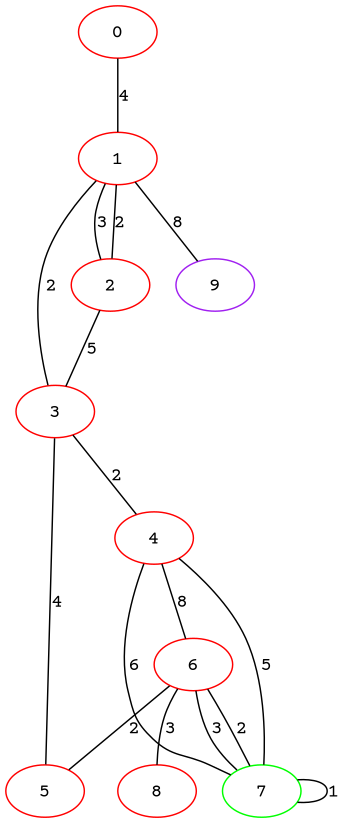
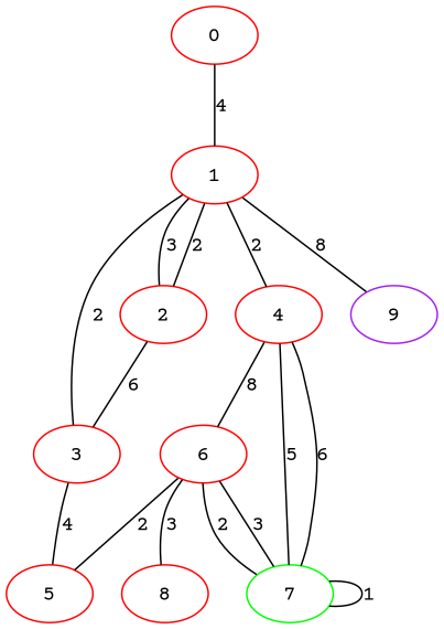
  graph {
    fontname="Courier Prime"
    node [color=red fontname="Courier Prime" weight=1]
    edge [fontname="Courier Prime"]
    0
    1
    2
    9 [color=purple weight=4]
    3
    4
    5
    6
    7 [color=green weight=2]
    8
    0 -- 1 [label=4]
    1 -- 2 [label=3]
    1 -- 2 [label=2]
    1 -- 9 [label=8]
    1 -- 3 [label=2]
-   2 -- 3 [label=5]
-   3 -- 4 [label=2]
+   2 -- 3 [label=6]
+   1 -- 4 [label=2]
    3 -- 5 [label=4]
    4 -- 6 [label=8]
    4 -- 7 [label=5]
    4 -- 7 [label=6]
    6 -- 5 [label=2]
    6 -- 7 [label=2]
    6 -- 7 [label=3]
    6 -- 8 [label=3]
    7 -- 7 [label=1]
  }
